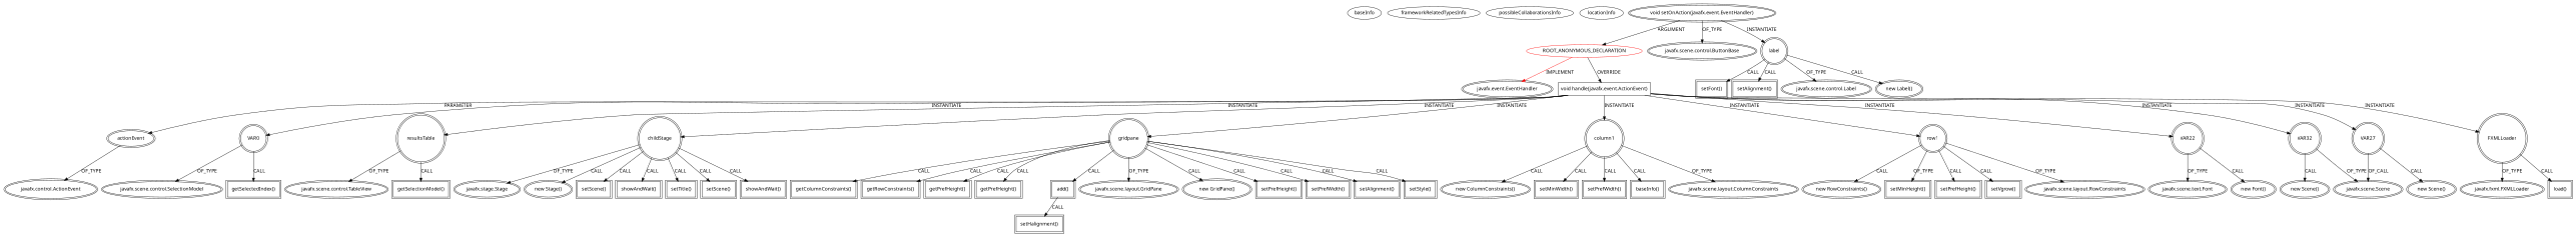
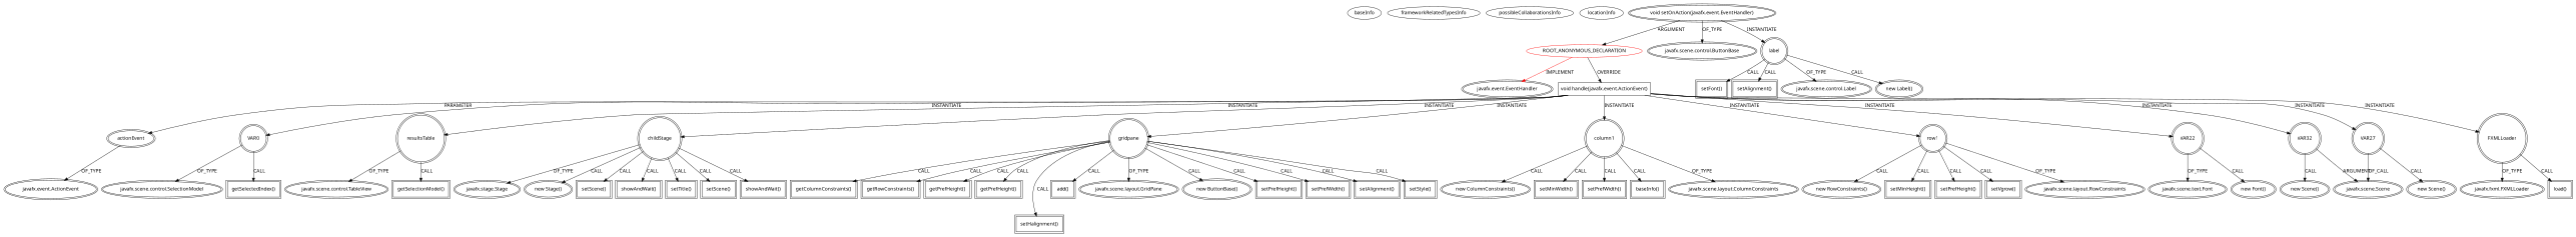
  digraph {
    fontname="Noto Sans"
    node [fontname="Noto Sans" isFrameworkType=true vertexType=INSIDE_CALL peripheries=2]
    edge [fontname="Noto Sans"]
    baseInfo [category=extension_graph graphId=2316 isAnonymous=true possibleRelation=false isFrameworkType="" vertexType="" peripheries=""]
    frameworkRelatedTypesInfo [0="javafx.event.EventHandler" isFrameworkType="" vertexType="" peripheries=""]
    possibleCollaborationsInfo [isFrameworkType="" vertexType="" peripheries=""]
    locationInfo [contextSignature="void initialize(java.net.URL,java.util.ResourceBundle)" filePath="/crosswords-testEnvironment/testEnvironment-master/src/GUI/MainController.java" graphId=2316 projectName="crosswords-testEnvironment" isFrameworkType="" vertexType="" peripheries=""]
    n5 [color=red isFrameworkType=false label=ROOT_ANONYMOUS_DECLARATION vertexType=ROOT_ANONYMOUS_DECLARATION peripheries=""]
    n6 [label="javafx.event.EventHandler" vertexType=FRAMEWORK_INTERFACE_TYPE]
    n7 [isFrameworkType=false label="void handle(javafx.event.ActionEvent)" shape=box vertexType=OVERRIDING_METHOD_DECLARATION peripheries=""]
    n8 [label=actionEvent vertexType=PARAMETER_DECLARATION]
    n9 [label=VAR0 shape=circle vertexType=VARIABLE_EXPRESION]
    n10 [label=resultsTable shape=circle vertexType=VARIABLE_EXPRESION]
    n11 [label=childStage shape=circle vertexType=VARIABLE_EXPRESION]
    n12 [label=gridpane shape=circle vertexType=VARIABLE_EXPRESION]
    n13 [label=column1 shape=circle vertexType=VARIABLE_EXPRESION]
    n14 [label=row1 shape=circle vertexType=VARIABLE_EXPRESION]
    n15 [label=VAR22 shape=circle vertexType=VARIABLE_EXPRESION]
    n16 [label=VAR27 shape=circle vertexType=VARIABLE_EXPRESION]
    n17 [label=FXMLLoader shape=circle vertexType=VARIABLE_EXPRESION]
    n18 [label=VAR32 shape=circle vertexType=VARIABLE_EXPRESION]
    n19 [label="void setOnAction(javafx.event.EventHandler)" vertexType=OUTSIDE_CALL]
    n20 [label="javafx.scene.control.ButtonBase" vertexType=FRAMEWORK_CLASS_TYPE]
    n21 [label=label shape=circle vertexType=VARIABLE_EXPRESION]
-   n22 [label="javafx.control.ActionEvent" vertexType=FRAMEWORK_CLASS_TYPE]
+   n22 [label="javafx.event.ActionEvent" vertexType=FRAMEWORK_CLASS_TYPE]
    n23 [label="javafx.scene.control.SelectionModel" vertexType=FRAMEWORK_CLASS_TYPE]
    n24 [label="getSelectedIndex()" shape=box]
    n25 [label="javafx.scene.control.TableView" vertexType=FRAMEWORK_CLASS_TYPE]
    n26 [label="getSelectionModel()" shape=box]
    n27 [label="javafx.stage.Stage" vertexType=FRAMEWORK_CLASS_TYPE]
    n28 [label="new Stage()" vertexType=CONSTRUCTOR_CALL]
    n29 [label="setScene()" shape=box]
    n30 [label="showAndWait()" shape=box]
    n31 [label="setTitle()" shape=box]
    n32 [label="setScene()" shape=box]
    n33 [label="showAndWait()" shape=box]
    n34 [label="javafx.scene.layout.GridPane" vertexType=FRAMEWORK_CLASS_TYPE]
-   n35 [label="new GridPane()" vertexType=CONSTRUCTOR_CALL]
+   n35 [label="new ButtonBase()" vertexType=CONSTRUCTOR_CALL]
    n36 [label="setPrefHeight()" shape=box]
    n37 [label="setPrefWidth()" shape=box]
    n38 [label="setAlignment()" shape=box]
    n39 [label="setStyle()" shape=box]
    n40 [label="getColumnConstraints()" shape=box]
    n41 [label="getRowConstraints()" shape=box]
    n42 [label="getPrefHeight()" shape=box]
    n43 [label="getPrefHeight()" shape=box]
    n44 [label="add()" shape=box]
    n45 [label="setHalignment()" shape=box]
    n46 [label="javafx.scene.layout.ColumnConstraints" vertexType=FRAMEWORK_CLASS_TYPE]
    n47 [label="new ColumnConstraints()" vertexType=CONSTRUCTOR_CALL]
    n48 [label="setMinWidth()" shape=box]
    n49 [label="setPrefWidth()" shape=box]
    n50 [label="baseInfo()" shape=box]
    n51 [label="javafx.scene.layout.RowConstraints" vertexType=FRAMEWORK_CLASS_TYPE]
    n52 [label="new RowConstraints()" vertexType=CONSTRUCTOR_CALL]
    n53 [label="setMinHeight()" shape=box]
    n54 [label="setPrefHeight()" shape=box]
    n55 [label="setVgrow()" shape=box]
    n56 [label="javafx.scene.control.Label" vertexType=FRAMEWORK_CLASS_TYPE]
    n57 [label="new Label()" vertexType=CONSTRUCTOR_CALL]
    n58 [label="setFont()" shape=box]
    n59 [label="setAlignment()" shape=box]
    n60 [label="javafx.scene.text.Font" vertexType=FRAMEWORK_CLASS_TYPE]
    n61 [label="new Font()" vertexType=CONSTRUCTOR_CALL]
    n62 [label="javafx.scene.Scene" vertexType=FRAMEWORK_CLASS_TYPE]
    n63 [label="new Scene()" vertexType=CONSTRUCTOR_CALL]
    n64 [label="javafx.fxml.FXMLLoader" vertexType=FRAMEWORK_CLASS_TYPE]
    n65 [label="load()" shape=box]
    n66 [label="new Scene()" vertexType=CONSTRUCTOR_CALL]
    n5 -> n6 [color=red label=IMPLEMENT]
    n5 -> n7 [label=OVERRIDE]
    n7 -> n8 [label=PARAMETER]
    n7 -> n9 [label=INSTANTIATE]
    n7 -> n10 [label=INSTANTIATE]
    n7 -> n11 [label=INSTANTIATE]
    n7 -> n12 [label=INSTANTIATE]
    n7 -> n13 [label=INSTANTIATE]
    n7 -> n14 [label=INSTANTIATE]
    n7 -> n15 [label=INSTANTIATE]
    n7 -> n16 [label=INSTANTIATE]
    n7 -> n17 [label=INSTANTIATE]
    n7 -> n18 [label=INSTANTIATE]
    n8 -> n22 [label=OF_TYPE]
    n9 -> n23 [label=OF_TYPE]
    n9 -> n24 [label=CALL]
    n10 -> n25 [label=OF_TYPE]
    n10 -> n26 [label=CALL]
    n11 -> n27 [label=OF_TYPE]
    n11 -> n28 [label=CALL]
    n11 -> n29 [label=CALL]
    n11 -> n30 [label=CALL]
    n11 -> n31 [label=CALL]
    n11 -> n32 [label=CALL]
    n11 -> n33 [label=CALL]
    n12 -> n34 [label=OF_TYPE]
    n12 -> n35 [label=CALL]
    n12 -> n36 [label=CALL]
    n12 -> n37 [label=CALL]
    n12 -> n38 [label=CALL]
    n12 -> n39 [label=CALL]
    n12 -> n40 [label=CALL]
    n12 -> n41 [label=CALL]
    n12 -> n42 [label=CALL]
    n12 -> n43 [label=CALL]
    n12 -> n44 [label=CALL]
-   n44 -> n45 [label=CALL]
+   n12 -> n45 [label=CALL]
    n13 -> n46 [label=OF_TYPE]
    n13 -> n47 [label=CALL]
    n13 -> n48 [label=CALL]
    n13 -> n49 [label=CALL]
    n13 -> n50 [label=CALL]
    n14 -> n51 [label=OF_TYPE]
    n14 -> n52 [label=CALL]
-   n14 -> n53 [label=OF_TYPE]
+   n14 -> n53 [label=CALL]
    n14 -> n54 [label=CALL]
    n14 -> n55 [label=CALL]
    n15 -> n60 [label=OF_TYPE]
    n15 -> n61 [label=CALL]
    n16 -> n62 [label=OF_CALL]
    n16 -> n63 [label=CALL]
    n17 -> n64 [label=OF_TYPE]
    n17 -> n65 [label=CALL]
-   n18 -> n62 [label=OF_TYPE]
+   n18 -> n62 [label=ARGUMENT]
    n18 -> n66 [label=CALL]
    n19 -> n5 [label=ARGUMENT]
    n19 -> n20 [label=OF_TYPE]
    n19 -> n21 [label=INSTANTIATE]
    n21 -> n56 [label=OF_TYPE]
    n21 -> n57 [label=CALL]
    n21 -> n58 [label=CALL]
    n21 -> n59 [label=CALL]
  }
